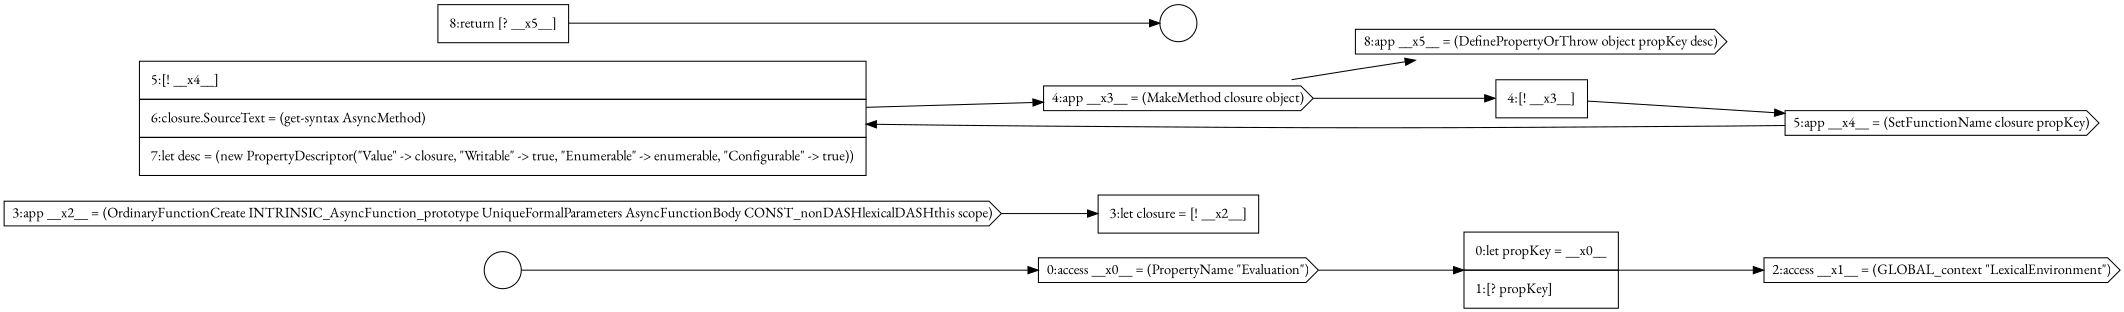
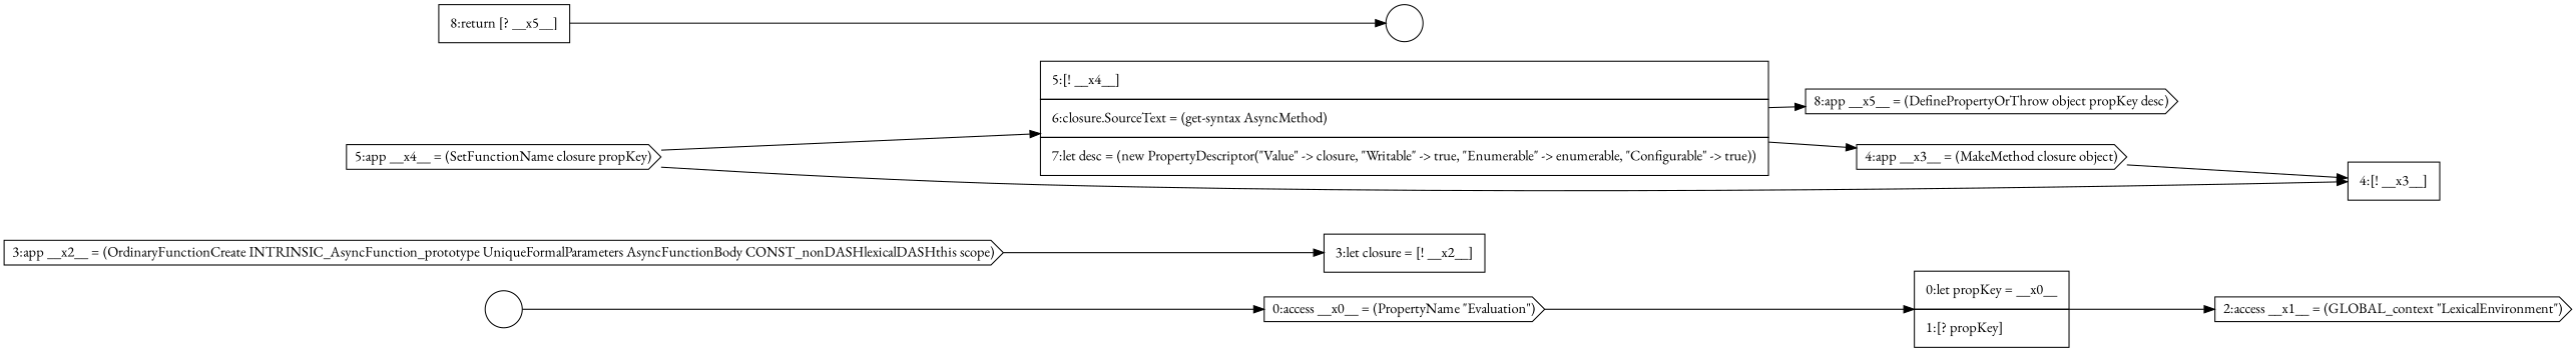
  digraph {
    fontname="EB Garamond"
    rankdir=LR
    node [color=black fillcolor=white fontname="EB Garamond" shape=cds style=filled]
    edge [color=black fontname="EB Garamond"]
    n1 [label=<<font color="black">0:access __x0__ = (PropertyName &quot;Evaluation&quot;)</font>>]
    n2 [label=<<font color="black">     <table border="0" cellborder="1" cellspacing="0" cellpadding="10">       <tr><td align="left">0:let propKey = __x0__</td></tr>       <tr><td align="left">1:[? propKey]</td></tr>     </table>   </font>> margin=0 shape=none]
    n3 [label=<<font color="black">2:access __x1__ = (GLOBAL_context &quot;LexicalEnvironment&quot;)</font>>]
    n4 [label=<<font color="black">3:app __x2__ = (OrdinaryFunctionCreate INTRINSIC_AsyncFunction_prototype UniqueFormalParameters AsyncFunctionBody CONST_nonDASHlexicalDASHthis scope)</font>>]
    n5 [label=<<font color="black">     <table border="0" cellborder="1" cellspacing="0" cellpadding="10">       <tr><td align="left">3:let closure = [! __x2__]</td></tr>     </table>   </font>> margin=0 shape=none]
    n6 [label=<<font color="black">     <table border="0" cellborder="1" cellspacing="0" cellpadding="10">       <tr><td align="left">5:[! __x4__]</td></tr>       <tr><td align="left">6:closure.SourceText = (get-syntax AsyncMethod)</td></tr>       <tr><td align="left">7:let desc = (new PropertyDescriptor(&quot;Value&quot; -&gt; closure, &quot;Writable&quot; -&gt; true, &quot;Enumerable&quot; -&gt; enumerable, &quot;Configurable&quot; -&gt; true))</td></tr>     </table>   </font>> margin=0 shape=none]
    n7 [label=<<font color="black">8:app __x5__ = (DefinePropertyOrThrow object propKey desc)</font>>]
    n8 [label=<<font color="black">4:app __x3__ = (MakeMethod closure object)</font>>]
    n9 [label=" " shape=circle]
    n10 [label=<<font color="black">     <table border="0" cellborder="1" cellspacing="0" cellpadding="10">       <tr><td align="left">4:[! __x3__]</td></tr>     </table>   </font>> margin=0 shape=none]
    n11 [label=<<font color="black">5:app __x4__ = (SetFunctionName closure propKey)</font>>]
    n12 [label=<<font color="black">     <table border="0" cellborder="1" cellspacing="0" cellpadding="10">       <tr><td align="left">8:return [? __x5__]</td></tr>     </table>   </font>> margin=0 shape=none]
    n13 [label=" " shape=circle]
    n1 -> n2
    n2 -> n3
    n4 -> n5
-   n8 -> n7
+   n6 -> n7
    n6 -> n8
    n8 -> n10
-   n10 -> n11
+   n11 -> n10
    n11 -> n6
    n12 -> n9
    n13 -> n1
  }
